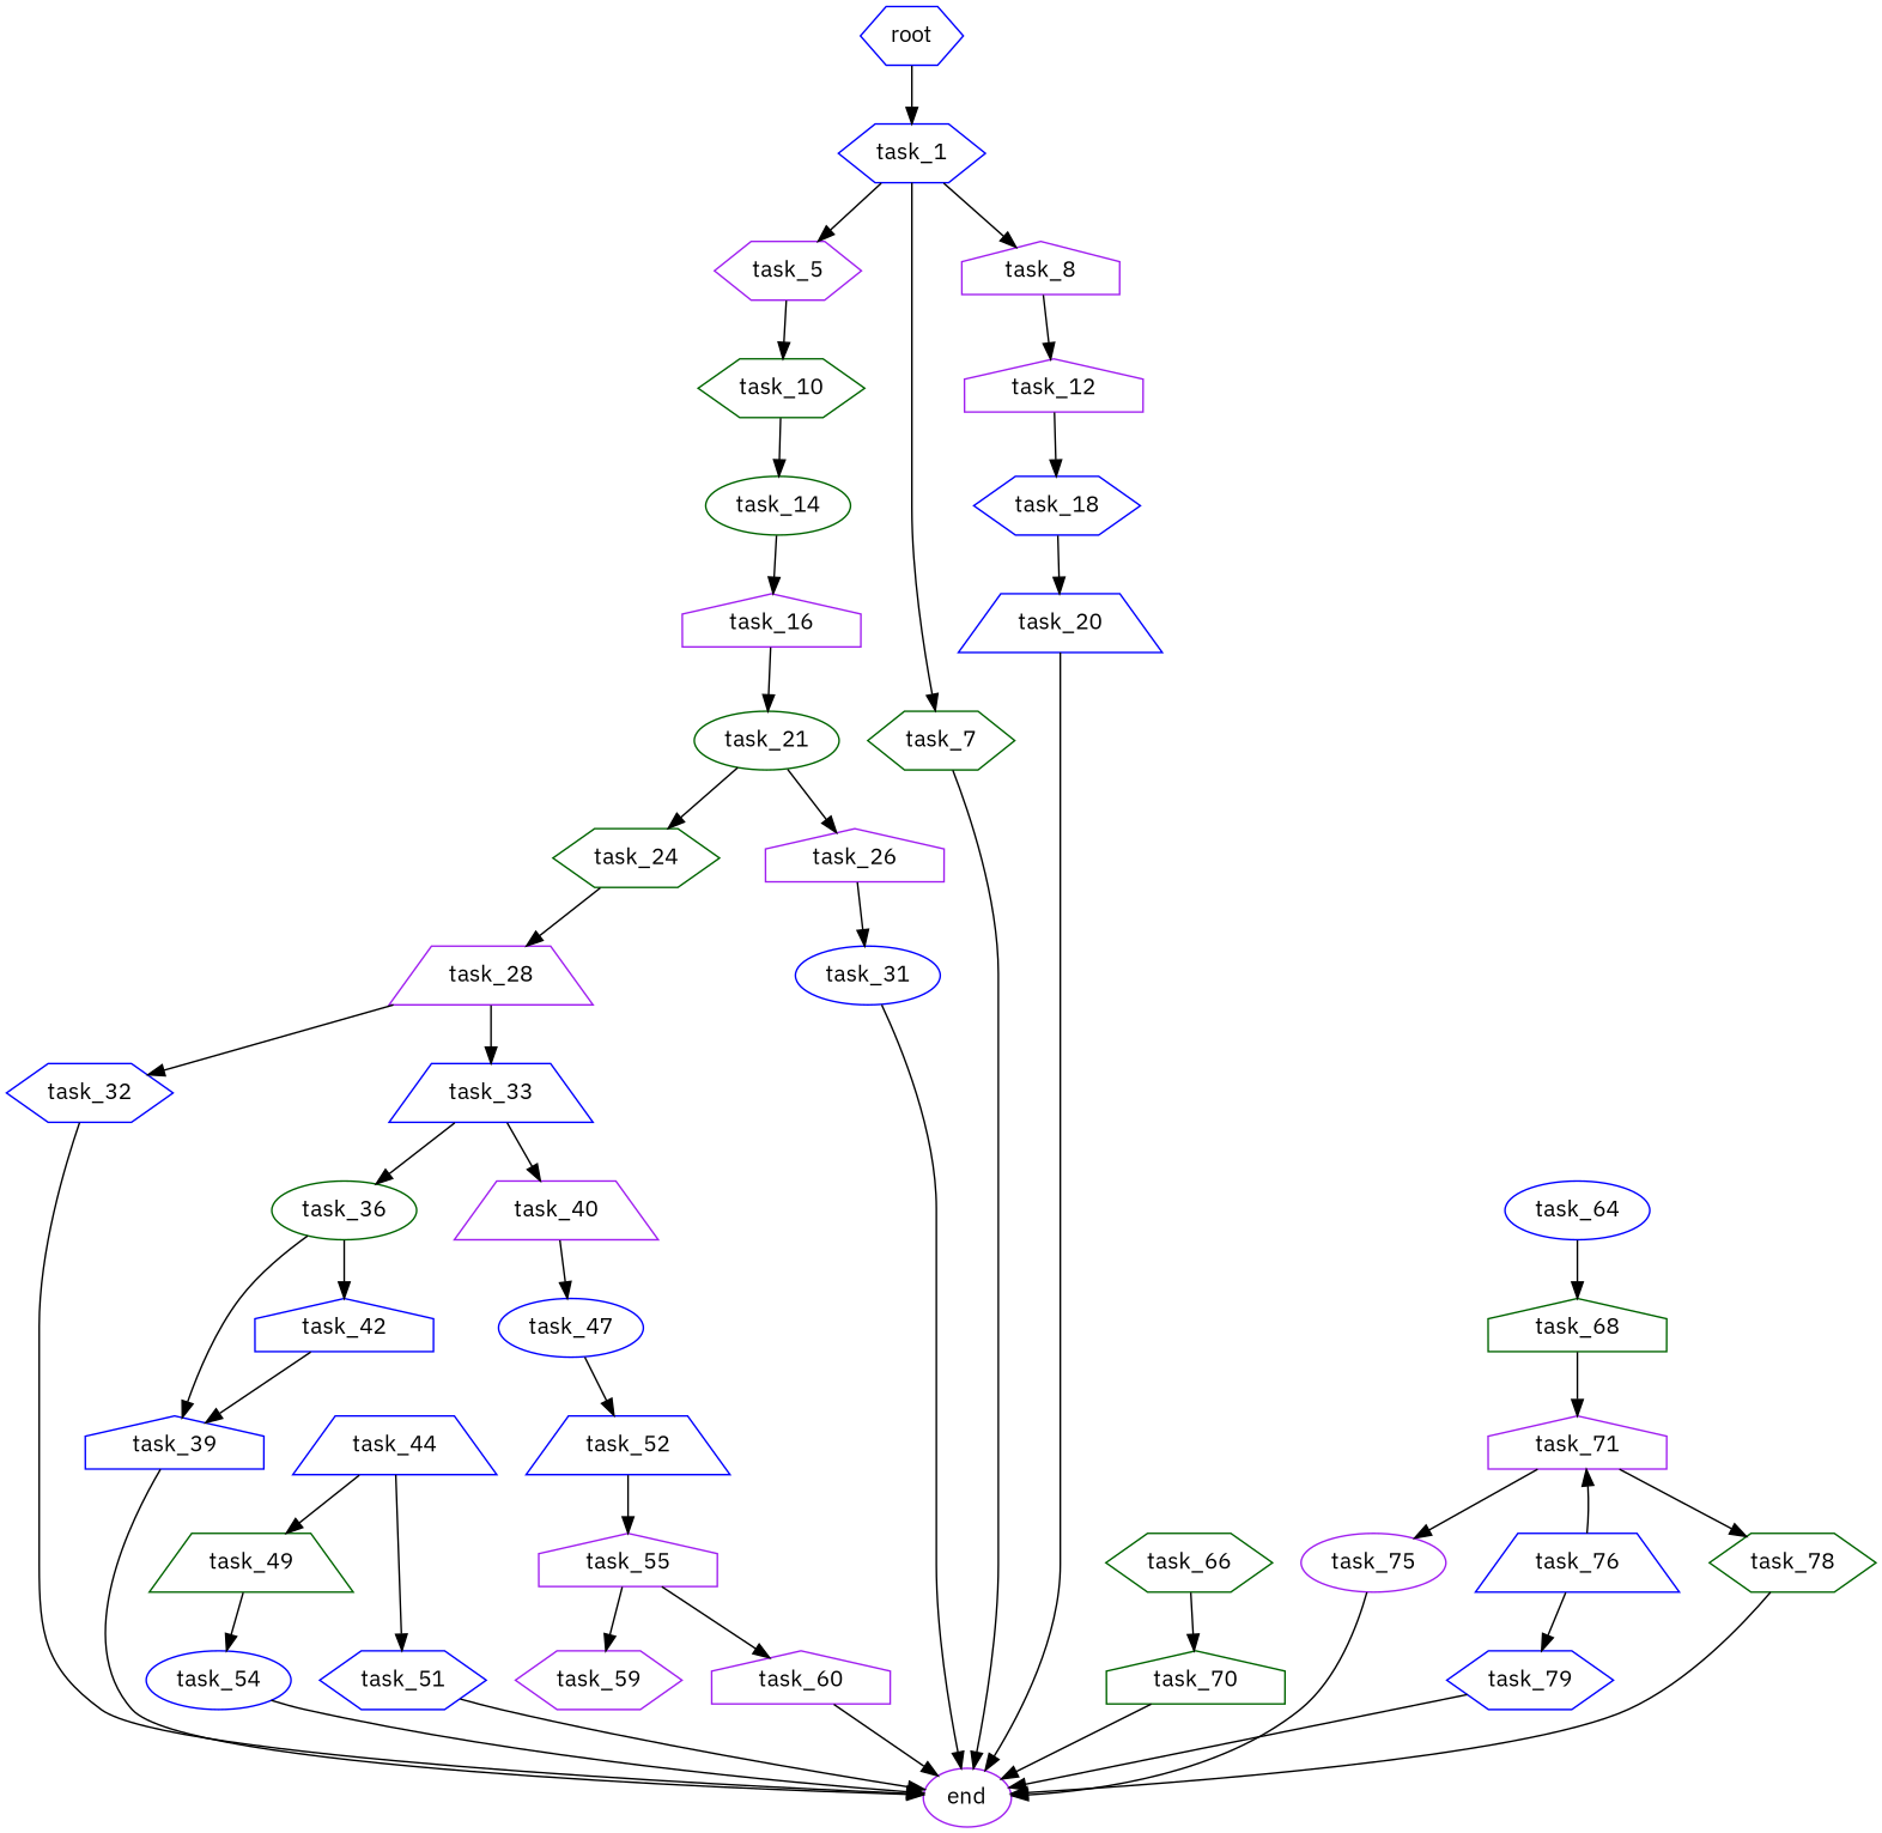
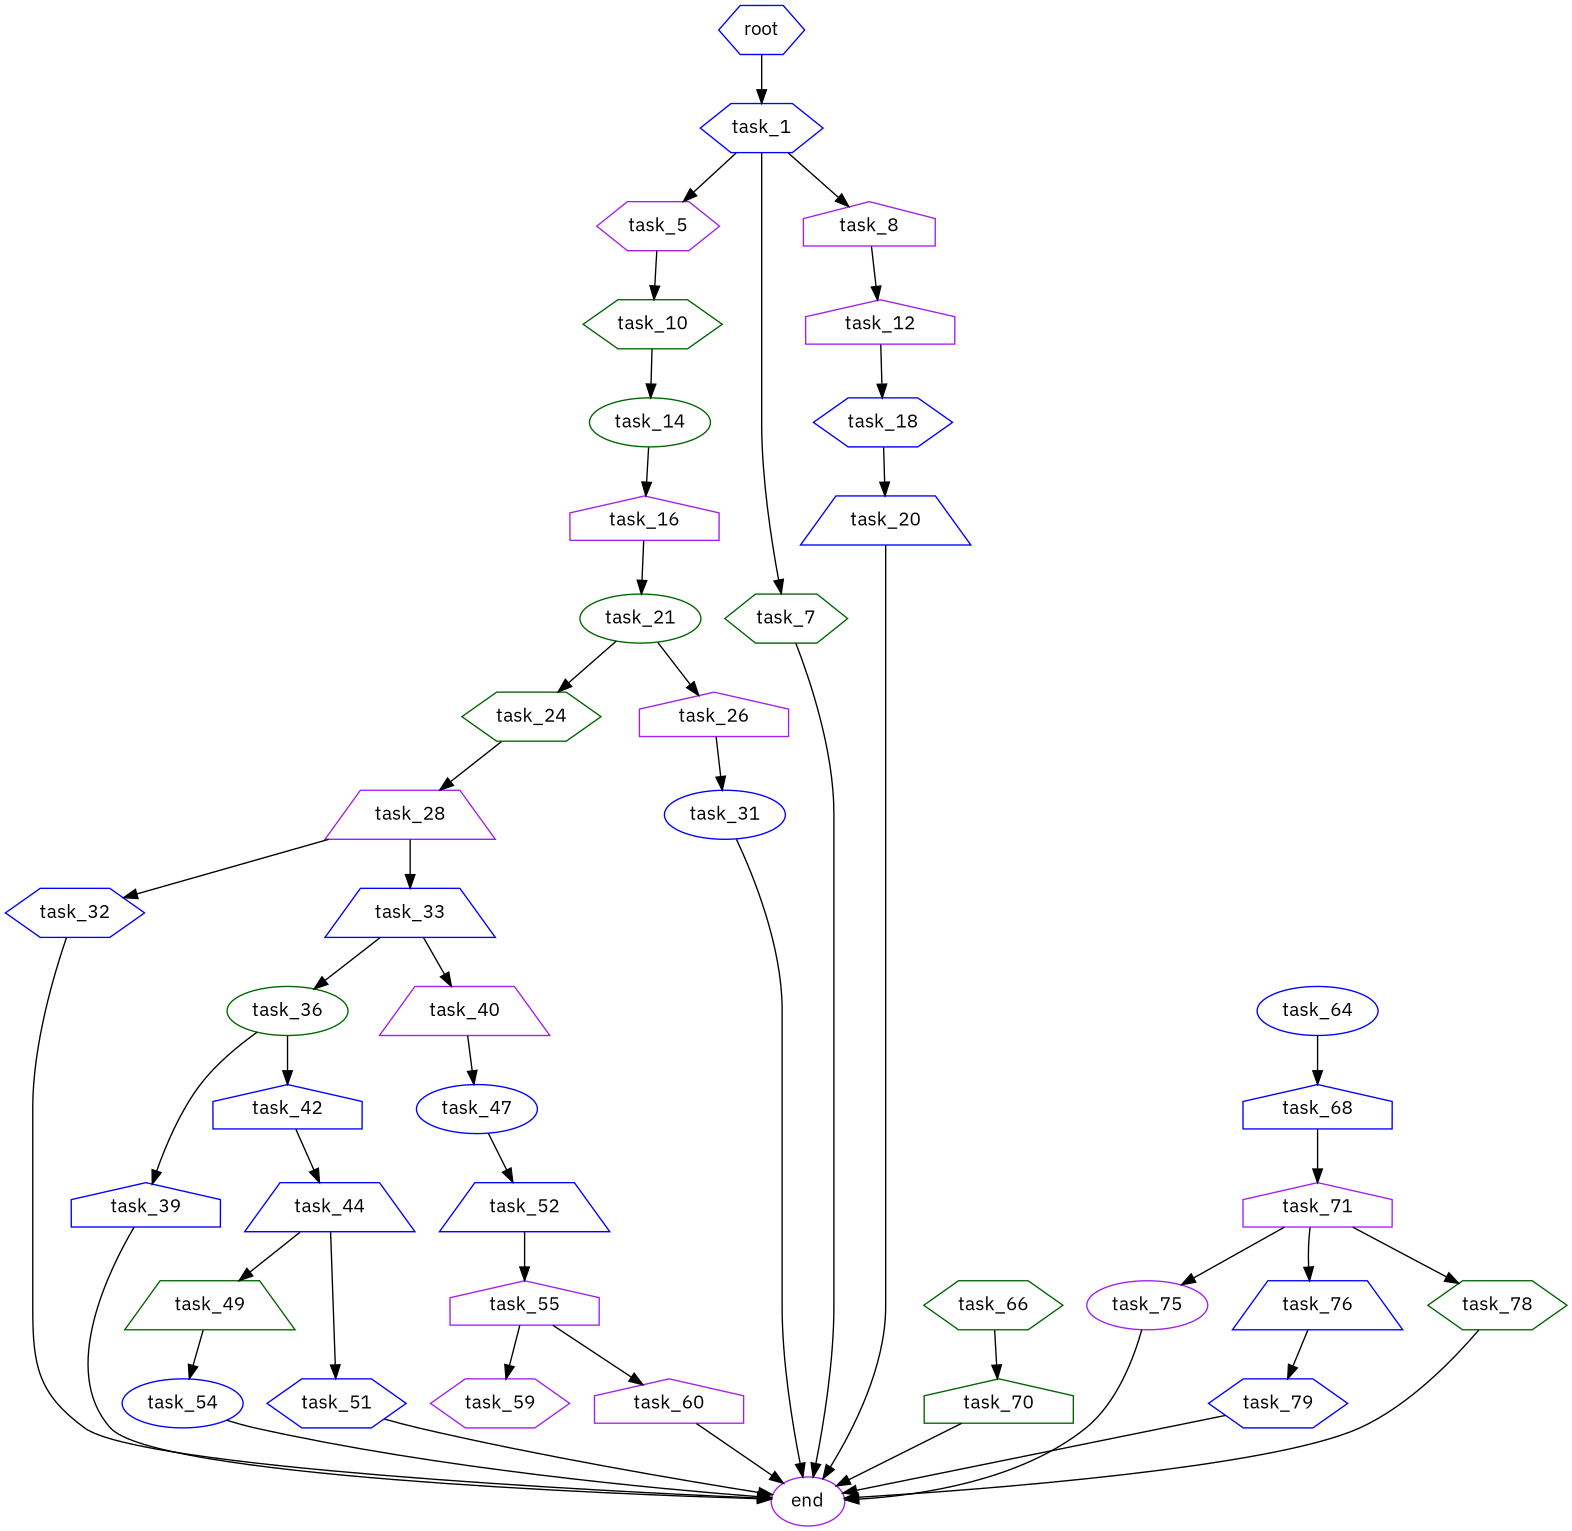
  digraph {
    fontname="IBM Plex Sans"
    node [color=blue fontname="IBM Plex Sans" shape=hexagon]
    edge [fontname="IBM Plex Sans"]
    root
    task_1
    task_5 [color=purple]
    task_7 [color=darkgreen]
    task_8 [color=purple shape=house]
    task_10 [color=darkgreen]
    end [color=purple shape=ellipse]
    task_12 [color=purple shape=house]
    task_14 [color=darkgreen shape=ellipse]
    task_18
    task_16 [color=purple shape=house]
    task_20 [shape=trapezium]
    task_21 [color=darkgreen shape=ellipse]
    task_24 [color=darkgreen]
    task_26 [color=purple shape=house]
    task_28 [color=purple shape=trapezium]
    task_31 [shape=ellipse]
    task_32
    task_33 [shape=trapezium]
    task_36 [color=darkgreen shape=ellipse]
    task_40 [color=purple shape=trapezium]
    task_39 [shape=house]
    task_42 [shape=house]
    task_47 [shape=ellipse]
    task_44 [shape=trapezium]
    task_52 [shape=trapezium]
    task_49 [color=darkgreen shape=trapezium]
    task_51
    task_55 [color=purple shape=house]
    task_54 [shape=ellipse]
    task_59 [color=purple]
    task_60 [color=purple shape=house]
    task_64 [shape=ellipse]
-   task_68 [color=darkgreen shape=house]
+   task_68 [shape=house]
    task_66 [color=darkgreen]
    task_70 [color=darkgreen shape=house]
    task_71 [color=purple shape=house]
    task_75 [color=purple shape=ellipse]
    task_76 [shape=trapezium]
    task_78 [color=darkgreen]
    task_79
    root -> task_1
    task_1 -> task_5
    task_1 -> task_7
    task_1 -> task_8
    task_5 -> task_10
    task_7 -> end
    task_8 -> task_12
    task_10 -> task_14
    task_12 -> task_18
    task_14 -> task_16
    task_18 -> task_20
    task_16 -> task_21
    task_20 -> end
    task_21 -> task_24
    task_21 -> task_26
    task_24 -> task_28
    task_26 -> task_31
    task_28 -> task_32
    task_28 -> task_33
    task_31 -> end
    task_32 -> end
    task_33 -> task_36
    task_33 -> task_40
    task_36 -> task_39
    task_36 -> task_42
    task_40 -> task_47
    task_39 -> end
-   task_42 -> task_39
+   task_42 -> task_44
    task_47 -> task_52
    task_44 -> task_49
    task_44 -> task_51
    task_52 -> task_55
    task_49 -> task_54
    task_51 -> end
    task_55 -> task_59
    task_55 -> task_60
    task_54 -> end
    task_60 -> end
    task_64 -> task_68
    task_68 -> task_71
    task_66 -> task_70
    task_70 -> end
    task_71 -> task_75
-   task_76 -> task_71
+   task_71 -> task_76
    task_71 -> task_78
    task_75 -> end
    task_76 -> task_79
    task_78 -> end
    task_79 -> end
  }
